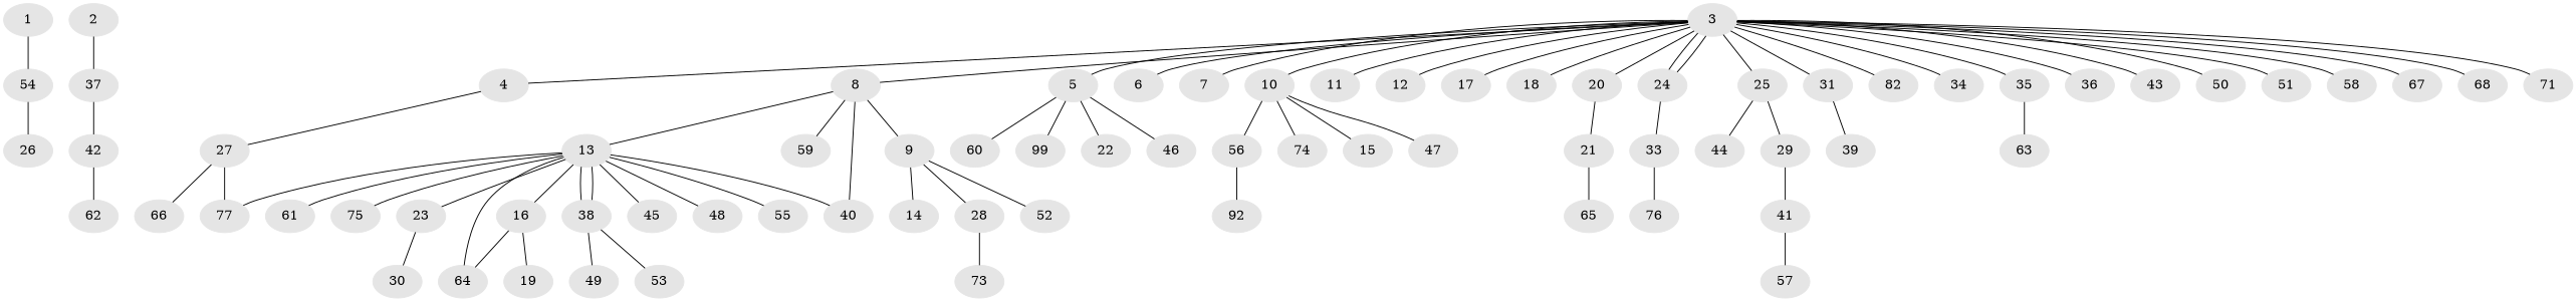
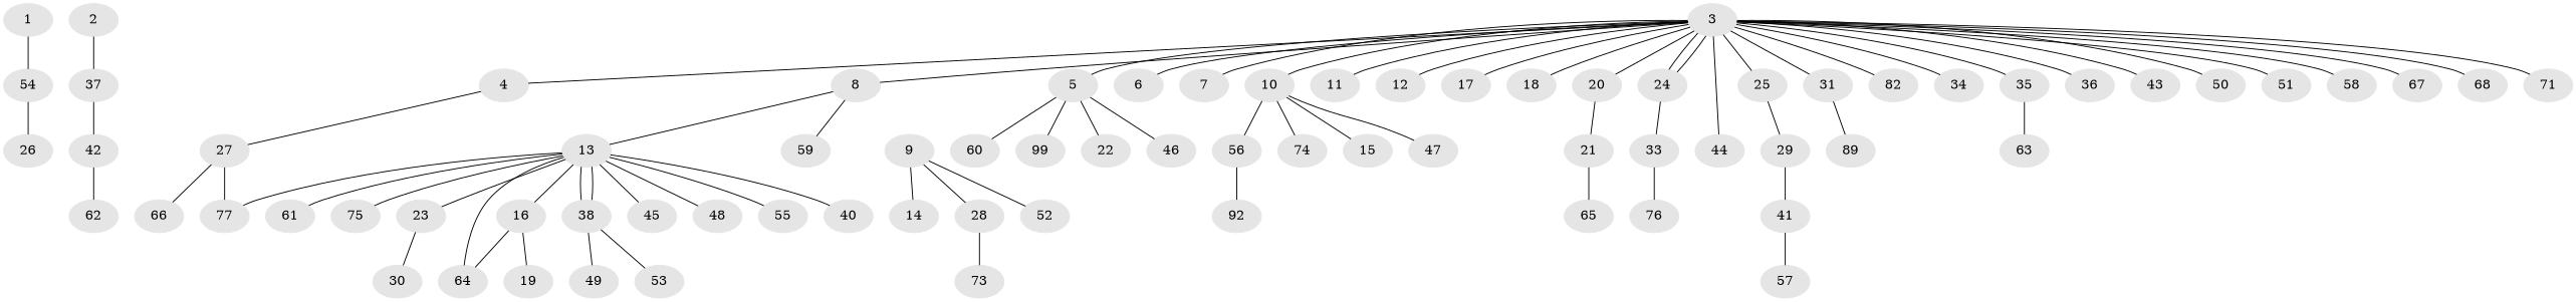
  graph {
    node [color=gray90 style=filled]
    1
    54
    2
    37
    3
    4
    5
    6
    7
    8
    10
    11
    12
    17
    18
    20
    24
    25
    31
    n20 [label=82]
    34
    35
    36
    43
    44
    50
    51
    58
    67
    68
    71
    26
    42
    27
    22
    46
    60
    n38 [label=99]
    9
    13
    40
    59
    15
    47
    56
    74
    21
    33
    29
-   39
+   39 [label=89]
    63
    n52 [label=77]
    66
    14
    28
    52
    16
    23
    38
    45
    48
    55
    61
    64
    75
    73
    n67 [label=92]
    19
    30
    49
    53
    65
    76
    41
    57
    62
    1 -- 54
    54 -- 26
    2 -- 37
    37 -- 42
    3 -- 4
    3 -- 5
    3 -- 6
    3 -- 7
    3 -- 8
    3 -- 10
    3 -- 11
    3 -- 12
    3 -- 17
    3 -- 18
    3 -- 20
    3 -- 24
    3 -- 24
    3 -- 25
    3 -- 31
    3 -- n20
    3 -- 34
    3 -- 35
    3 -- 36
    3 -- 43
-   25 -- 44
+   3 -- 44
    3 -- 50
    3 -- 51
    3 -- 58
    3 -- 67
    3 -- 68
    3 -- 71
    4 -- 27
    5 -- 22
    5 -- 46
    5 -- 60
    5 -- n38
-   8 -- 9
    8 -- 13
-   8 -- 40
    8 -- 59
    10 -- 15
    10 -- 47
    10 -- 56
    10 -- 74
    20 -- 21
    24 -- 33
    25 -- 29
    31 -- 39
    35 -- 63
    42 -- 62
    27 -- n52
    27 -- 66
    9 -- 14
    9 -- 28
    9 -- 52
    13 -- 40
    13 -- n52
    13 -- 16
    13 -- 23
    13 -- 38
    13 -- 38
    13 -- 45
    13 -- 48
    13 -- 55
    13 -- 61
    13 -- 64
    13 -- 75
    56 -- n67
    21 -- 65
    33 -- 76
    29 -- 41
    28 -- 73
    16 -- 64
    16 -- 19
    23 -- 30
    38 -- 49
    38 -- 53
    41 -- 57
  }
